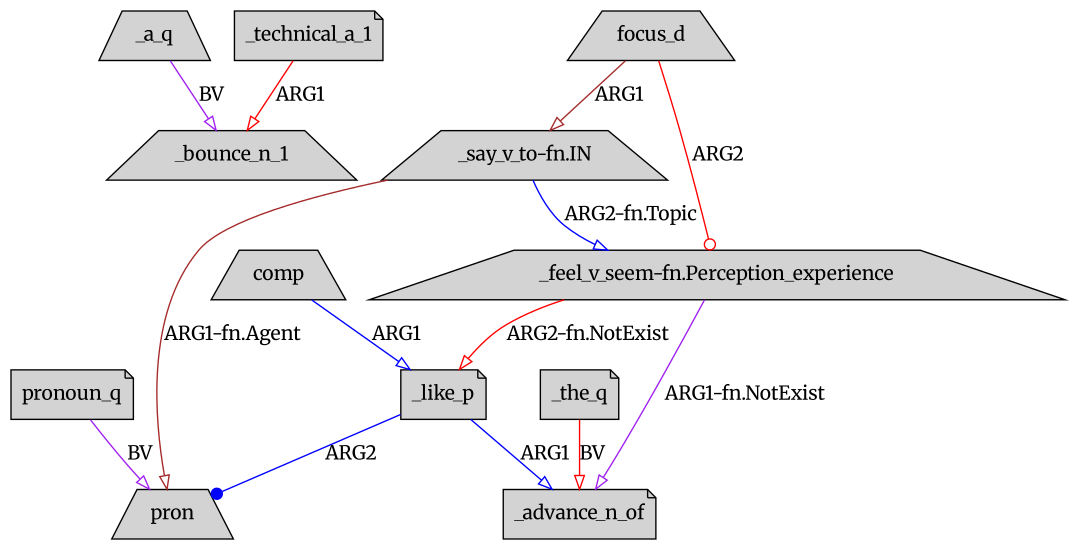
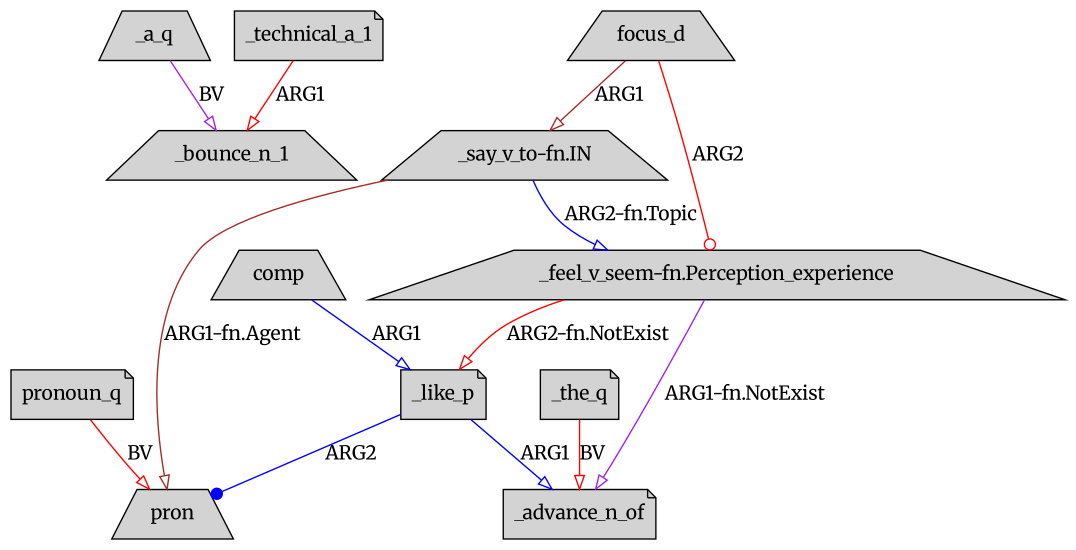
  digraph {
    fontname=Merriweather
    node [fontname=Merriweather shape=trapezium style=filled]
    edge [arrowhead=onormal color=red fontname=Merriweather]
    _a_q
    _bounce_n_1
    "_say_v_to-fn.IN"
    "_feel_v_seem-fn.Perception_experience"
    pron
    _like_p [shape=note]
    _advance_n_of [shape=note]
    _technical_a_1 [shape=note]
    focus_d
    _the_q [shape=note]
    comp
    pronoun_q [shape=note]
    _a_q -> _bounce_n_1 [color=purple label=BV]
    "_say_v_to-fn.IN" -> "_feel_v_seem-fn.Perception_experience" [color=blue label="ARG2-fn.Topic"]
    "_say_v_to-fn.IN" -> pron [color=brown label="ARG1-fn.Agent"]
    "_feel_v_seem-fn.Perception_experience" -> _like_p [label="ARG2-fn.NotExist"]
    "_feel_v_seem-fn.Perception_experience" -> _advance_n_of [color=purple label="ARG1-fn.NotExist"]
    _like_p -> pron [arrowhead=dot color=blue label=ARG2]
    _like_p -> _advance_n_of [color=blue label=ARG1]
    _technical_a_1 -> _bounce_n_1 [label=ARG1]
    focus_d -> "_say_v_to-fn.IN" [color=brown label=ARG1]
    focus_d -> "_feel_v_seem-fn.Perception_experience" [arrowhead=odot label=ARG2]
    _the_q -> _advance_n_of [label=BV]
    comp -> _like_p [color=blue label=ARG1]
-   pronoun_q -> pron [color=purple label=BV]
+   pronoun_q -> pron [label=BV]
  }
